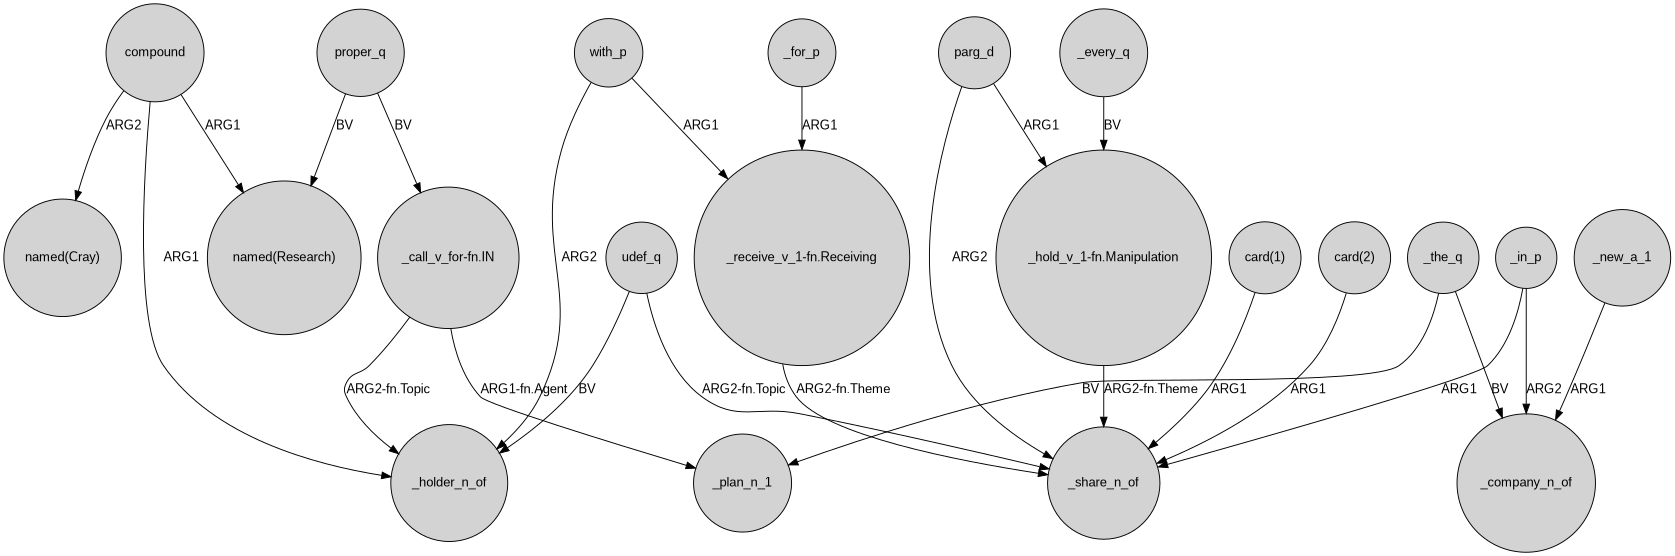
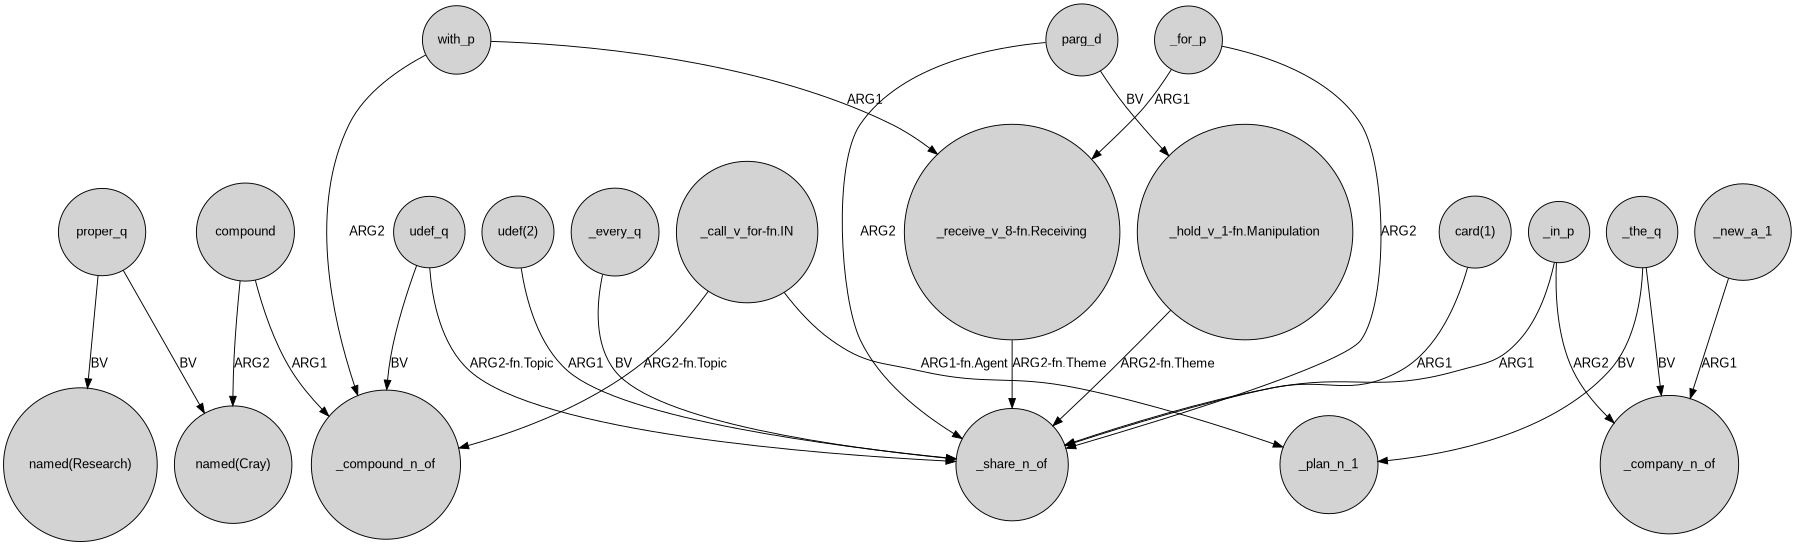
  digraph {
    fontname="Liberation Sans"
    node [fontname="Liberation Sans" shape=circle style=filled]
    edge [fontname="Liberation Sans"]
    compound
    "named(Cray)"
-   _holder_n_of
+   _holder_n_of [label=_compound_n_of]
    "named(Research)"
    with_p
-   "_receive_v_1-fn.Receiving"
+   "_receive_v_1-fn.Receiving" [label="_receive_v_8-fn.Receiving"]
    _share_n_of
    parg_d
    "_hold_v_1-fn.Manipulation"
    _the_q
    _plan_n_1
    _company_n_of
    "_call_v_for-fn.IN"
    _for_p
    _in_p
    udef_q
    "card(1)"
    proper_q
-   "card(2)"
+   "card(2)" [label="udef(2)"]
    _new_a_1
    _every_q
    compound -> "named(Cray)" [label=ARG2]
    compound -> _holder_n_of [label=ARG1]
-   compound -> "named(Research)" [label=ARG1]
    with_p -> _holder_n_of [label=ARG2]
    with_p -> "_receive_v_1-fn.Receiving" [label=ARG1]
    "_receive_v_1-fn.Receiving" -> _share_n_of [label="ARG2-fn.Theme"]
    parg_d -> _share_n_of [label=ARG2]
-   parg_d -> "_hold_v_1-fn.Manipulation" [label=ARG1]
+   parg_d -> "_hold_v_1-fn.Manipulation" [label=BV]
    "_hold_v_1-fn.Manipulation" -> _share_n_of [label="ARG2-fn.Theme"]
    _the_q -> _plan_n_1 [label=BV]
    _the_q -> _company_n_of [label=BV]
    "_call_v_for-fn.IN" -> _holder_n_of [label="ARG2-fn.Topic"]
    "_call_v_for-fn.IN" -> _plan_n_1 [label="ARG1-fn.Agent"]
    _for_p -> "_receive_v_1-fn.Receiving" [label=ARG1]
+   _for_p -> _share_n_of [label=ARG2]
    _in_p -> _share_n_of [label=ARG1]
    _in_p -> _company_n_of [label=ARG2]
    udef_q -> _holder_n_of [label=BV]
    udef_q -> _share_n_of [label="ARG2-fn.Topic"]
    "card(1)" -> _share_n_of [label=ARG1]
-   proper_q -> "_call_v_for-fn.IN" [label=BV]
+   proper_q -> "named(Cray)" [label=BV]
    proper_q -> "named(Research)" [label=BV]
    "card(2)" -> _share_n_of [label=ARG1]
    _new_a_1 -> _company_n_of [label=ARG1]
-   _every_q -> "_hold_v_1-fn.Manipulation" [label=BV]
+   _every_q -> _share_n_of [label=BV]
  }
